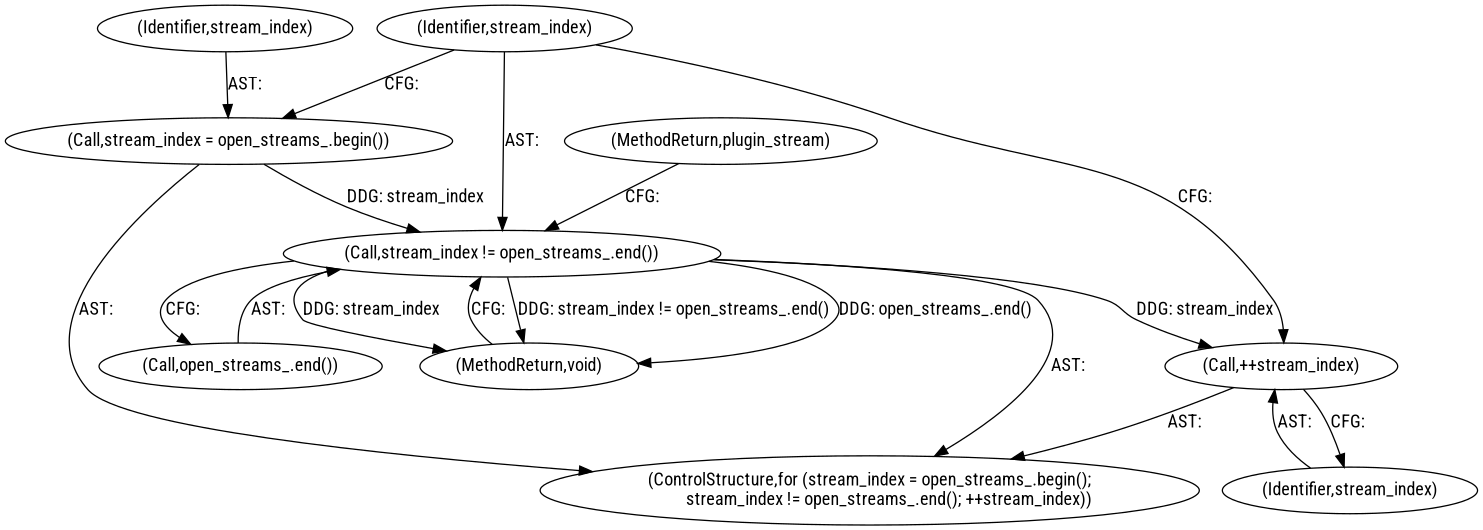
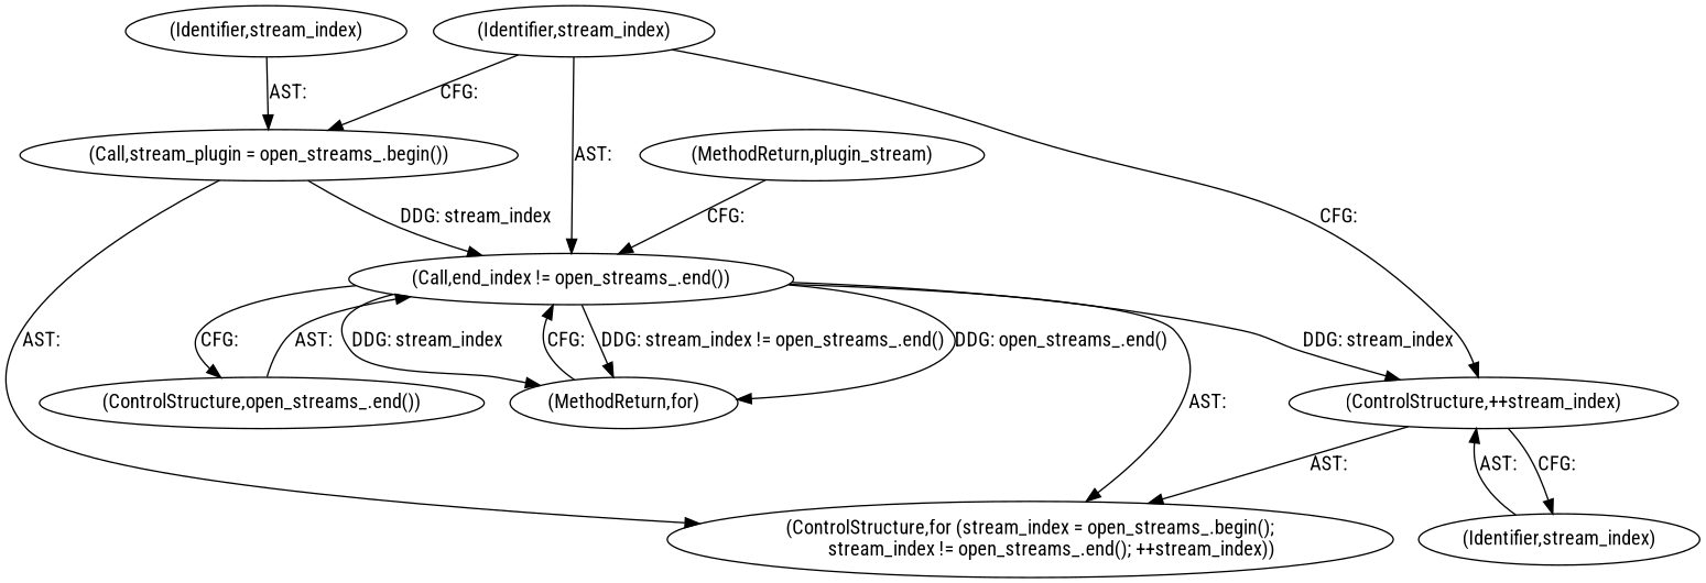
  digraph {
    fontname="Roboto Condensed"
    node [fontname="Roboto Condensed"]
    edge [fontname="Roboto Condensed"]
-   n1 [label="(Call,stream_index != open_streams_.end())"]
-   n2 [label="(Call,++stream_index)"]
+   n1 [label="(Call,end_index != open_streams_.end())"]
+   n2 [label="(ControlStructure,++stream_index)"]
    n3 [label="(ControlStructure,for (stream_index = open_streams_.begin();\n          stream_index != open_streams_.end(); ++stream_index))"]
-   n4 [label="(Call,open_streams_.end())"]
-   n5 [label="(MethodReturn,void)"]
+   n4 [label="(ControlStructure,open_streams_.end())"]
+   n5 [label="(MethodReturn,for)"]
    n6 [label="(Identifier,stream_index)"]
-   n7 [label="(Call,stream_index = open_streams_.begin())"]
+   n7 [label="(Call,stream_plugin = open_streams_.begin())"]
    n8 [label="(Identifier,stream_index)"]
    n9 [label="(MethodReturn,plugin_stream)"]
    n10 [label="(Identifier,stream_index)"]
    n1 -> n2 [label="DDG: stream_index"]
    n1 -> n3 [label="AST: "]
    n1 -> n4 [label="CFG: "]
    n1 -> n5 [label="DDG: stream_index != open_streams_.end()"]
    n1 -> n5 [label="DDG: open_streams_.end()"]
    n1 -> n5 [label="DDG: stream_index"]
    n2 -> n3 [label="AST: "]
    n2 -> n6 [label="CFG: "]
    n4 -> n1 [label="AST: "]
    n5 -> n1 [label="CFG: "]
    n6 -> n2 [label="AST: "]
    n7 -> n1 [label="DDG: stream_index"]
    n7 -> n3 [label="AST: "]
    n8 -> n7 [label="AST: "]
    n9 -> n1 [label="CFG: "]
    n10 -> n1 [label="AST: "]
    n10 -> n2 [label="CFG: "]
    n10 -> n7 [label="CFG: "]
  }
